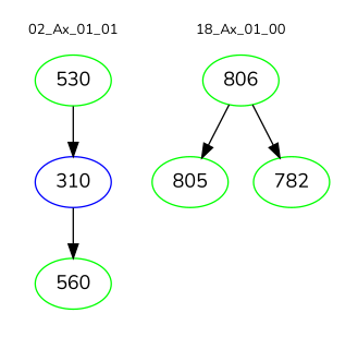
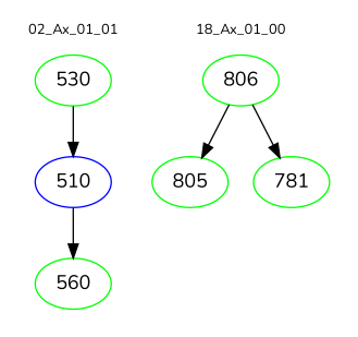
  digraph {
    fontname=Nunito
    node [color=green fontname=Nunito]
    edge [color=black fontname=Nunito]
    n1 [label=530]
-   n2 [color=blue label=310]
+   n2 [color=blue label=510]
    n3 [label=560]
    n4 [label=805]
    n5 [label=806]
-   n6 [label=782]
+   n6 [label=781]
    subgraph cluster_1 {
      color=white
      fontsize=10
      label="02_Ax_01_01"
      n1
      n2
      n3
    }
    subgraph cluster_2 {
      color=white
      fontsize=10
      label="18_Ax_01_00"
      n4
      n5
      n6
    }
    n1 -> n2
    n2 -> n3
    n5 -> n4
    n5 -> n6
  }
